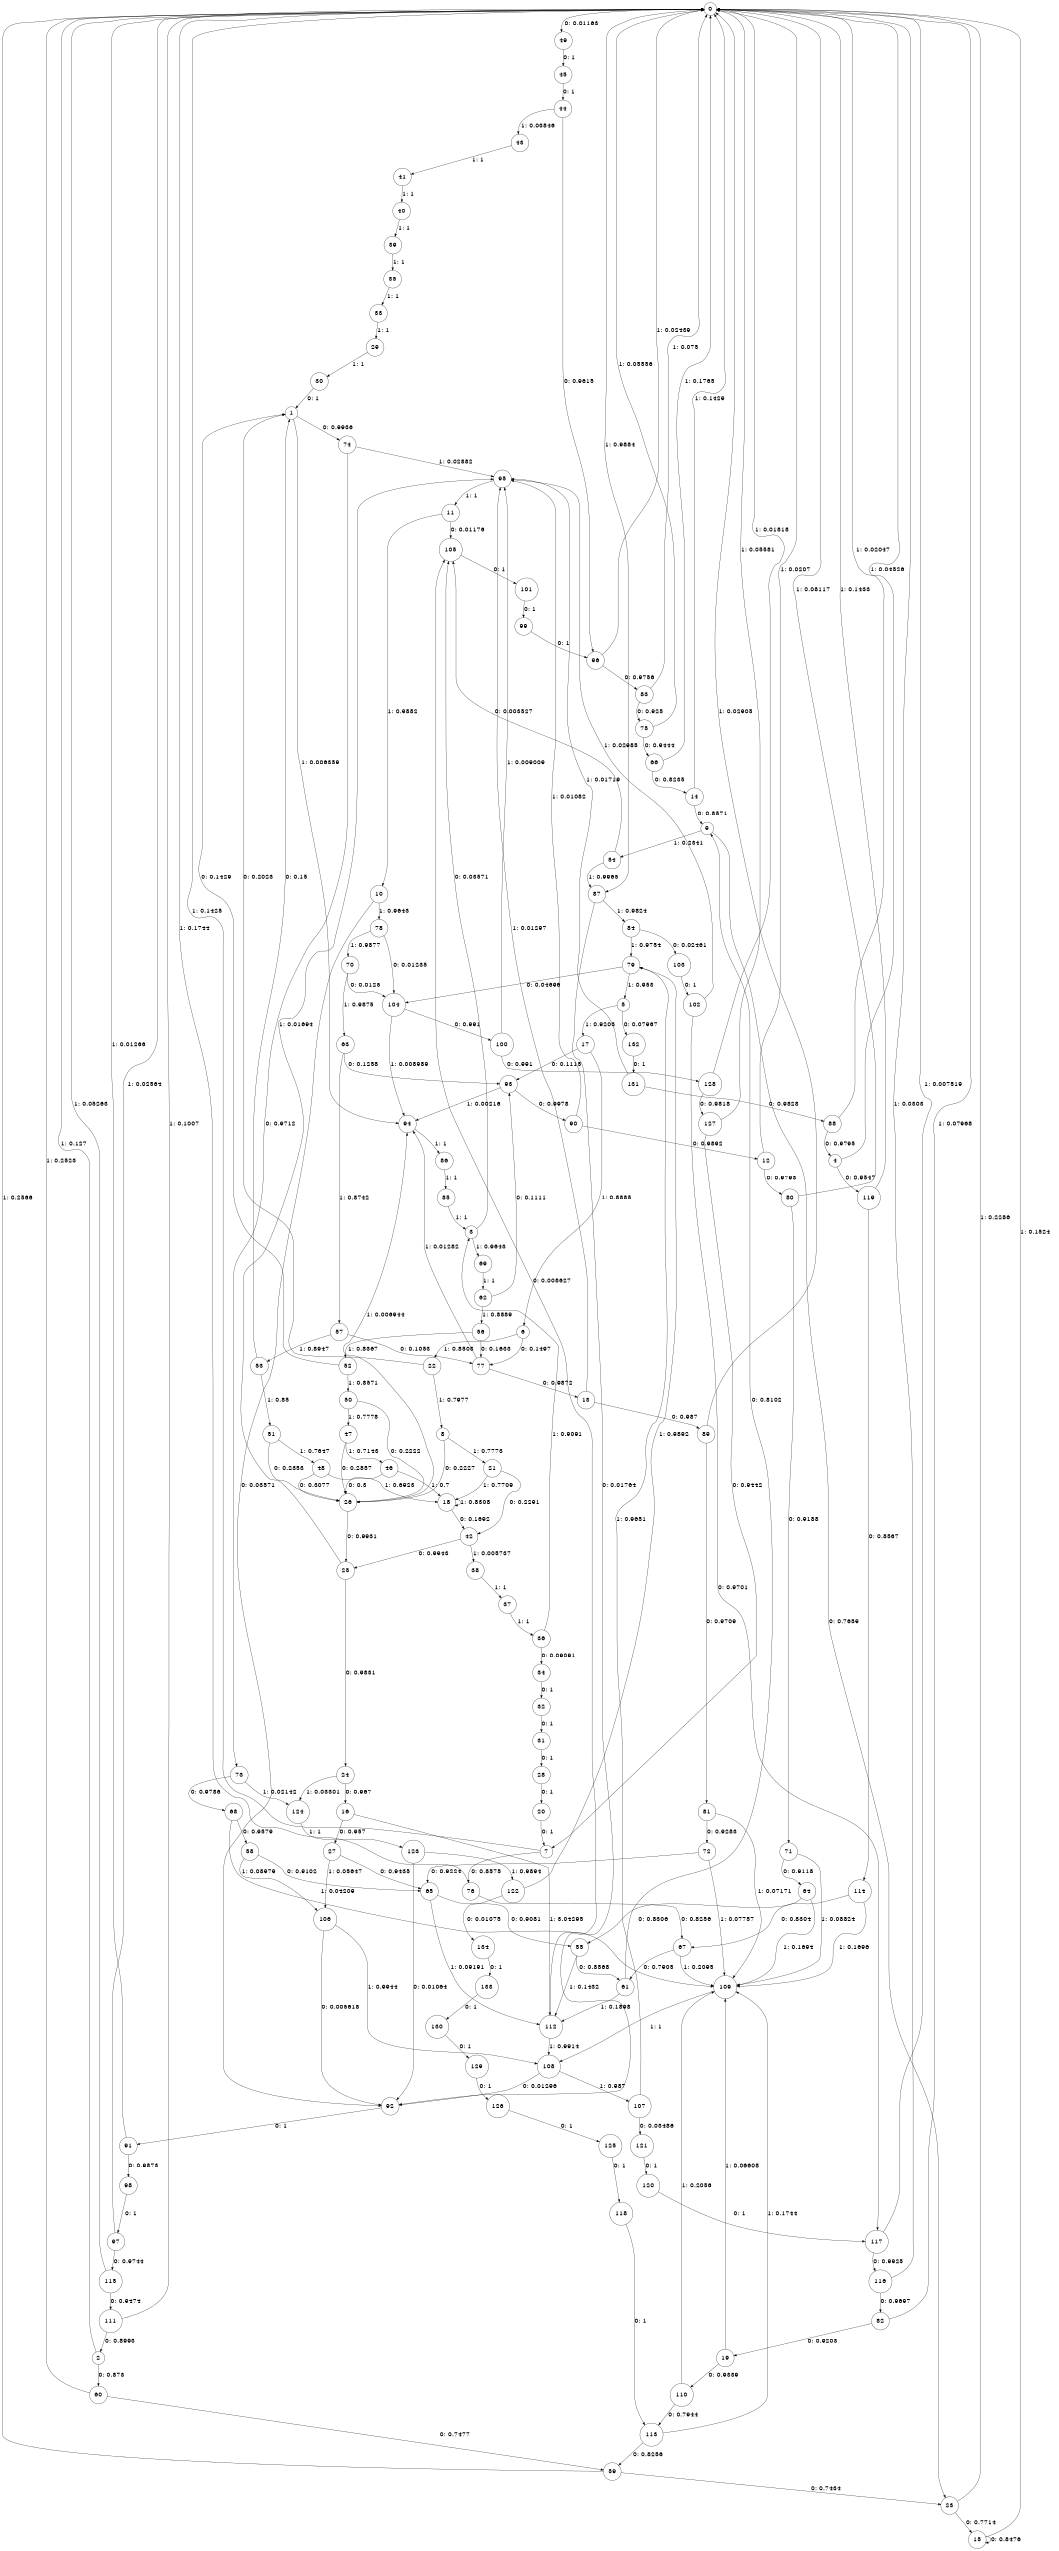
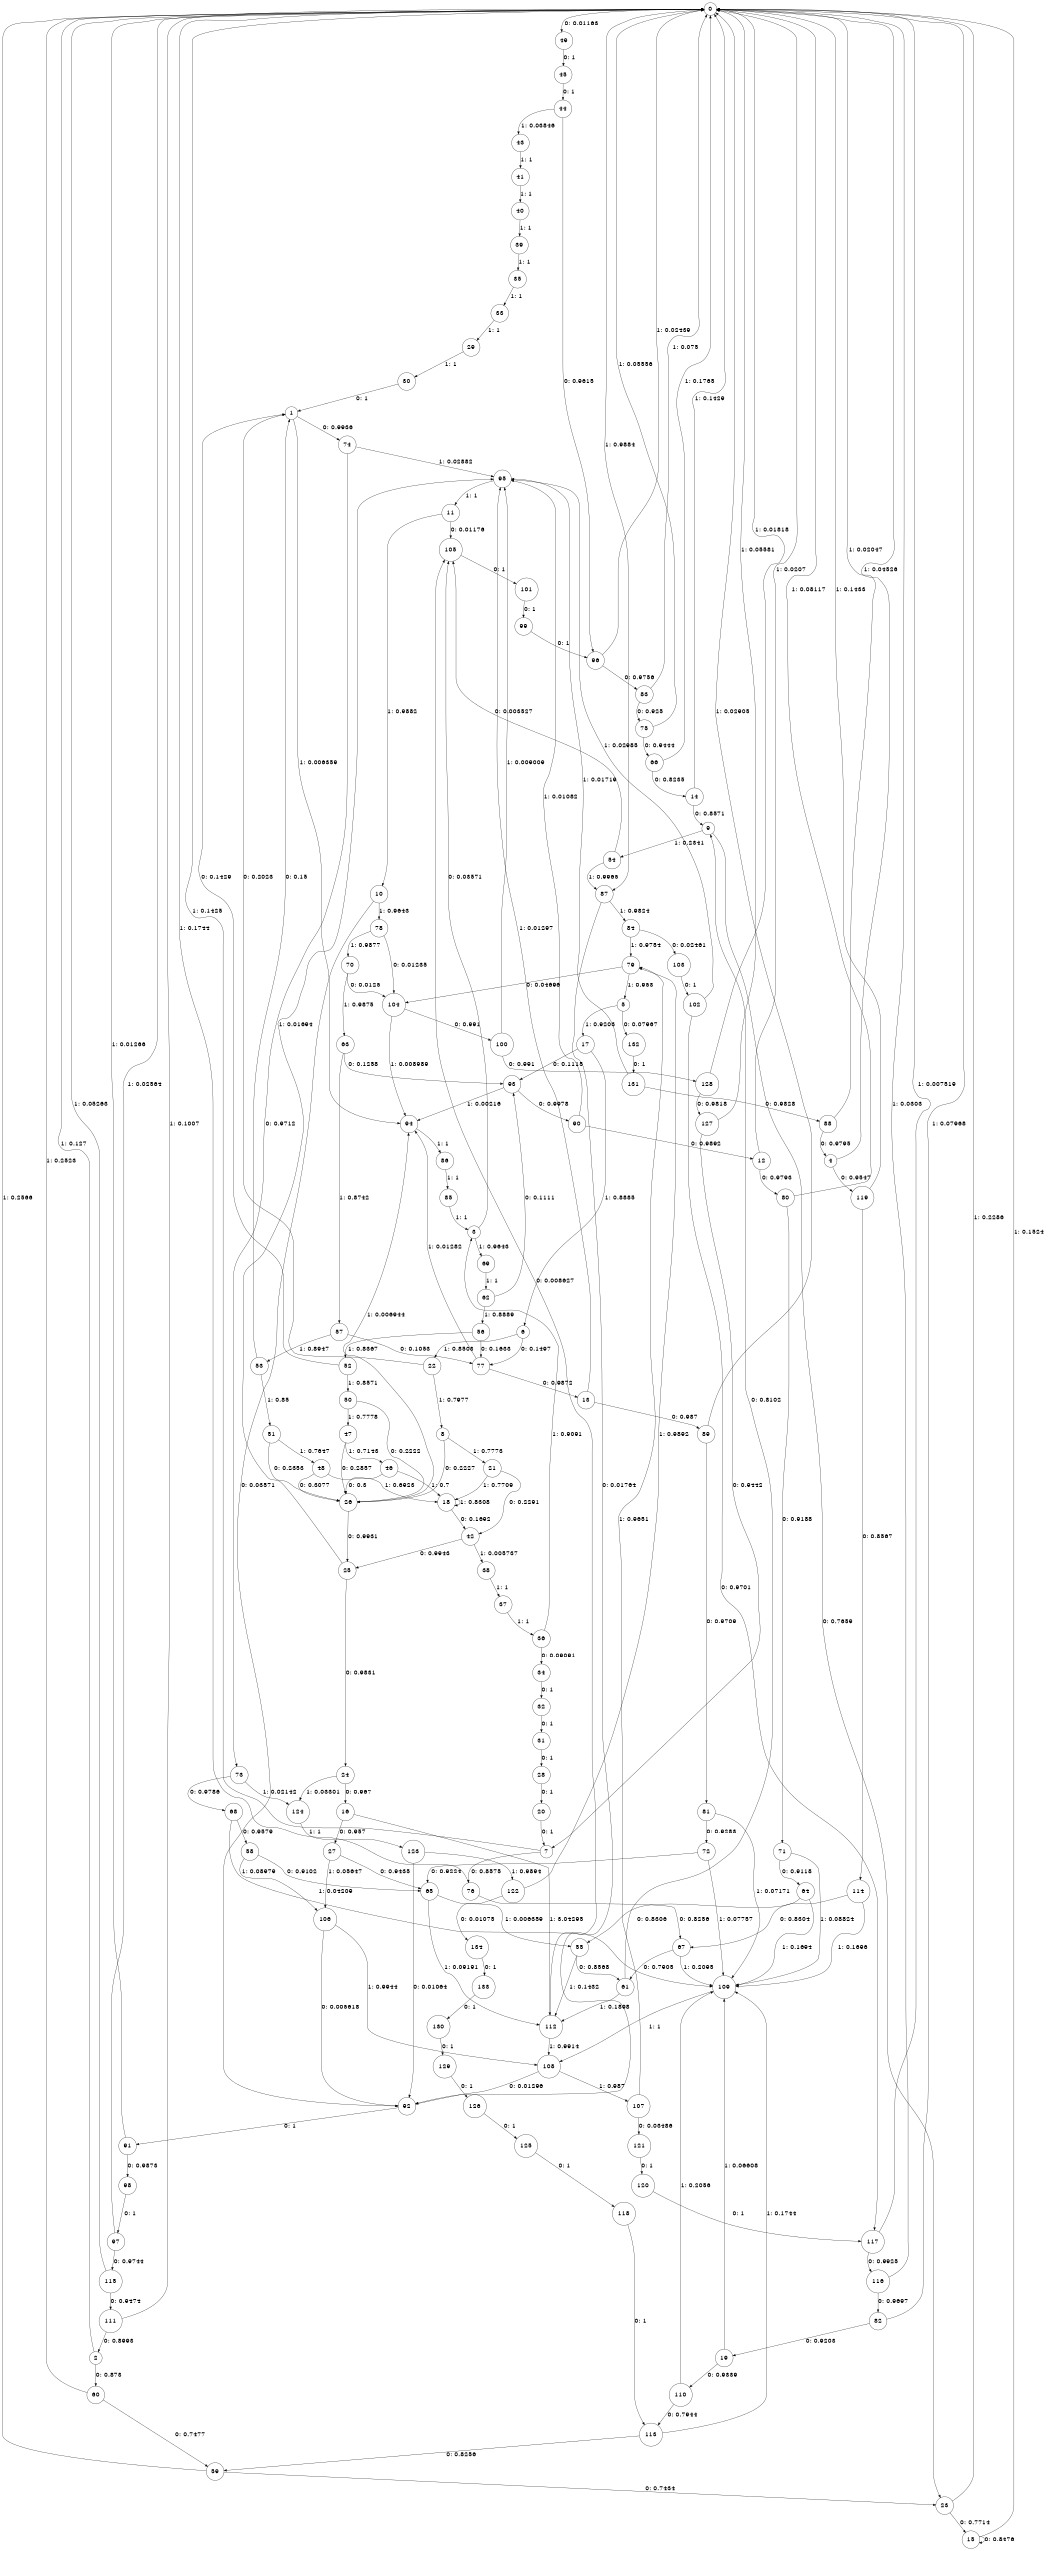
  digraph {
    node [fontsize=24 shape=circle]
    edge [fontsize=24]
    0
    49
    87
    45
    92
    84
    44
    91
    79
    103
    1
    74
    94
    95
    73
    86
    11
    124
    68
    85
    2
    60
    59
    23
    3
    105
    69
    101
    62
    99
    93
    56
    4
    119
    114
    67
    109
    5
    132
    17
    131
    6
    88
    77
    22
    90
    13
    8
    89
    26
    21
    7
    76
    61
    25
    18
    42
    24
    38
    9
    54
    15
    10
    78
    70
    104
    98
    63
    100
    12
    80
    71
    64
    81
    72
    14
    16
    27
    112
    65
    106
    108
    55
    107
    37
    19
    110
    113
    20
    123
    122
    28
    29
    30
    31
    32
    33
    34
    35
    36
    39
    40
    41
    43
    96
    83
    75
    46
    47
    48
    50
    51
    52
    53
    57
    58
    66
    128
    82
    102
    117
    97
    115
    111
    127
    116
    121
    120
    118
    134
    133
    130
    125
    126
    129
    0 -> 49 [label="0: 0.01163  "]
    0 -> 87 [label="1: 0.9884   "]
    49 -> 45 [label="0: 1        "]
    87 -> 92 [label="0: 0.01764  "]
    87 -> 84 [label="1: 0.9824   "]
    45 -> 44 [label="0: 1        "]
    92 -> 91 [label="0: 1        "]
    84 -> 79 [label="1: 0.9754   "]
    84 -> 103 [label="0: 0.02461  "]
    44 -> 43 [label="1: 0.03846  "]
    44 -> 96 [label="0: 0.9615   "]
    91 -> 0 [label="1: 0.01266  "]
    91 -> 98 [label="0: 0.9873   "]
    79 -> 5 [label="1: 0.953    "]
    79 -> 104 [label="0: 0.04696  "]
    103 -> 102 [label="0: 1        "]
    1 -> 74 [label="0: 0.9936   "]
    1 -> 94 [label="1: 0.006359  "]
    74 -> 95 [label="1: 0.02882  "]
    74 -> 73 [label="0: 0.9712   "]
    94 -> 86 [label="1: 1        "]
    95 -> 11 [label="1: 1        "]
    73 -> 124 [label="1: 0.02142  "]
    73 -> 68 [label="0: 0.9786   "]
    86 -> 85 [label="1: 1        "]
    11 -> 105 [label="0: 0.01176  "]
    11 -> 10 [label="1: 0.9882   "]
    124 -> 123 [label="1: 1        "]
    68 -> 109 [label="1: 0.04209  "]
    68 -> 58 [label="0: 0.9579   "]
    85 -> 3 [label="1: 1        "]
    2 -> 0 [label="1: 0.127    "]
    2 -> 60 [label="0: 0.873    "]
    60 -> 0 [label="1: 0.2523   "]
    60 -> 59 [label="0: 0.7477   "]
    59 -> 0 [label="1: 0.2566   "]
    59 -> 23 [label="0: 0.7434   "]
    23 -> 0 [label="1: 0.2286   "]
    23 -> 15 [label="0: 0.7714   "]
    3 -> 105 [label="0: 0.03571  "]
    3 -> 69 [label="1: 0.9643   "]
    105 -> 101 [label="0: 1        "]
    69 -> 62 [label="1: 1        "]
    101 -> 99 [label="0: 1        "]
    62 -> 93 [label="0: 0.1111   "]
    62 -> 56 [label="1: 0.8889   "]
    99 -> 96 [label="0: 1        "]
    93 -> 94 [label="1: 0.00216  "]
    93 -> 90 [label="0: 0.9978   "]
    56 -> 77 [label="0: 0.1633   "]
    56 -> 52 [label="1: 0.8367   "]
    4 -> 0 [label="1: 0.04526  "]
    4 -> 119 [label="0: 0.9547   "]
    119 -> 0 [label="1: 0.1433   "]
    119 -> 114 [label="0: 0.8567   "]
    114 -> 67 [label="0: 0.8304   "]
    114 -> 109 [label="1: 0.1696   "]
    67 -> 109 [label="1: 0.2095   "]
    67 -> 61 [label="0: 0.7905   "]
    109 -> 108 [label="1: 1        "]
    5 -> 132 [label="0: 0.07967  "]
    5 -> 17 [label="1: 0.9203   "]
    132 -> 131 [label="0: 1        "]
    17 -> 93 [label="0: 0.1115   "]
    17 -> 6 [label="1: 0.8885   "]
    131 -> 95 [label="1: 0.01719  "]
    131 -> 88 [label="0: 0.9828   "]
    6 -> 77 [label="0: 0.1497   "]
    6 -> 22 [label="1: 0.8503   "]
    88 -> 0 [label="1: 0.02047  "]
    88 -> 4 [label="0: 0.9795   "]
    77 -> 94 [label="1: 0.01282  "]
    77 -> 13 [label="0: 0.9872   "]
    22 -> 1 [label="0: 0.2023   "]
    22 -> 8 [label="1: 0.7977   "]
    90 -> 95 [label="1: 0.01082  "]
    90 -> 12 [label="0: 0.9892   "]
    13 -> 95 [label="1: 0.01297  "]
    13 -> 89 [label="0: 0.987    "]
    8 -> 26 [label="0: 0.2227   "]
    8 -> 21 [label="1: 0.7773   "]
    89 -> 0 [label="1: 0.02905  "]
    89 -> 81 [label="0: 0.9709   "]
    26 -> 94 [label="1: 0.006944  "]
    26 -> 25 [label="0: 0.9931   "]
    21 -> 18 [label="1: 0.7709   "]
    21 -> 42 [label="0: 0.2291   "]
    7 -> 0 [label="1: 0.1425   "]
    7 -> 76 [label="0: 0.8575   "]
    76 -> 0 [label="1: 0.1744   "]
    76 -> 67 [label="0: 0.8256   "]
    61 -> 9 [label="0: 0.8102   "]
    61 -> 112 [label="1: 0.1898   "]
    25 -> 95 [label="1: 0.01694  "]
    25 -> 24 [label="0: 0.9831   "]
    18 -> 18 [label="1: 0.8308   "]
    18 -> 42 [label="0: 0.1692   "]
    42 -> 25 [label="0: 0.9943   "]
    42 -> 38 [label="1: 0.005737  "]
    24 -> 124 [label="1: 0.03301  "]
    24 -> 16 [label="0: 0.967    "]
    38 -> 37 [label="1: 1        "]
    9 -> 23 [label="0: 0.7659   "]
    9 -> 54 [label="1: 0.2341   "]
    54 -> 87 [label="1: 0.9965   "]
    54 -> 105 [label="0: 0.003527  "]
    15 -> 0 [label="1: 0.1524   "]
    15 -> 15 [label="0: 0.8476   "]
    10 -> 92 [label="0: 0.03571  "]
    10 -> 78 [label="1: 0.9643   "]
    78 -> 70 [label="1: 0.9877   "]
    78 -> 104 [label="0: 0.01235  "]
    70 -> 104 [label="0: 0.0125   "]
    70 -> 63 [label="1: 0.9875   "]
    104 -> 94 [label="1: 0.008989  "]
    104 -> 100 [label="0: 0.991    "]
    98 -> 97 [label="0: 1        "]
    63 -> 93 [label="0: 0.1258   "]
    63 -> 57 [label="1: 0.8742   "]
    100 -> 95 [label="1: 0.009009  "]
    100 -> 128 [label="0: 0.991    "]
    12 -> 0 [label="1: 0.0207   "]
    12 -> 80 [label="0: 0.9793   "]
    80 -> 0 [label="1: 0.08117  "]
    80 -> 71 [label="0: 0.9188   "]
    71 -> 109 [label="1: 0.08824  "]
    71 -> 64 [label="0: 0.9118   "]
    64 -> 109 [label="1: 0.1694   "]
    64 -> 55 [label="0: 0.8306   "]
    81 -> 109 [label="1: 0.07171  "]
    81 -> 72 [label="0: 0.9283   "]
    72 -> 109 [label="1: 0.07757  "]
    72 -> 65 [label="0: 0.9224   "]
    14 -> 0 [label="1: 0.1429   "]
    14 -> 9 [label="0: 0.8571   "]
    16 -> 27 [label="0: 0.957    "]
    16 -> 112 [label="1: 3.04295  "]
    27 -> 65 [label="0: 0.9435   "]
    27 -> 106 [label="1: 0.05647  "]
    112 -> 105 [label="0: 0.008627  "]
    112 -> 108 [label="1: 0.9914   "]
    65 -> 112 [label="1: 0.09191  "]
-   65 -> 55 [label="0: 0.9081   "]
+   65 -> 55 [label="1: 0.006359  "]
    106 -> 92 [label="0: 0.005618  "]
    106 -> 108 [label="1: 0.9944   "]
    108 -> 92 [label="0: 0.01296  "]
    108 -> 107 [label="1: 0.987    "]
    55 -> 61 [label="0: 0.8568   "]
    55 -> 112 [label="1: 0.1432   "]
    107 -> 79 [label="1: 0.9651   "]
    107 -> 121 [label="0: 0.03486  "]
    37 -> 36 [label="1: 1        "]
    19 -> 109 [label="1: 0.06608  "]
    19 -> 110 [label="0: 0.9339   "]
    110 -> 109 [label="1: 0.2056   "]
    110 -> 113 [label="0: 0.7944   "]
    113 -> 59 [label="0: 0.8256   "]
    113 -> 109 [label="1: 0.1744   "]
    20 -> 7 [label="0: 1        "]
    123 -> 92 [label="0: 0.01064  "]
    123 -> 122 [label="1: 0.9894   "]
    122 -> 79 [label="1: 0.9892   "]
    122 -> 134 [label="0: 0.01075  "]
    28 -> 20 [label="0: 1        "]
    29 -> 30 [label="1: 1        "]
    30 -> 1 [label="0: 1        "]
    31 -> 28 [label="0: 1        "]
    32 -> 31 [label="0: 1        "]
    33 -> 29 [label="1: 1        "]
    34 -> 32 [label="0: 1        "]
    35 -> 33 [label="1: 1        "]
    36 -> 3 [label="1: 0.9091   "]
    36 -> 34 [label="0: 0.09091  "]
    39 -> 35 [label="1: 1        "]
    40 -> 39 [label="1: 1        "]
    41 -> 40 [label="1: 1        "]
    43 -> 41 [label="1: 1        "]
    96 -> 0 [label="1: 0.02439  "]
    96 -> 83 [label="0: 0.9756   "]
    83 -> 0 [label="1: 0.075    "]
    83 -> 75 [label="0: 0.925    "]
    75 -> 0 [label="1: 0.05556  "]
    75 -> 66 [label="0: 0.9444   "]
    46 -> 26 [label="0: 0.3      "]
    46 -> 18 [label="1: 0.7      "]
    47 -> 26 [label="0: 0.2857   "]
    47 -> 46 [label="1: 0.7143   "]
    48 -> 26 [label="0: 0.3077   "]
    48 -> 18 [label="1: 0.6923   "]
    50 -> 26 [label="0: 0.2222   "]
    50 -> 47 [label="1: 0.7778   "]
    51 -> 26 [label="0: 0.2353   "]
    51 -> 48 [label="1: 0.7647   "]
    52 -> 1 [label="0: 0.1429   "]
    52 -> 50 [label="1: 0.8571   "]
    53 -> 1 [label="0: 0.15     "]
    53 -> 51 [label="1: 0.85     "]
    57 -> 77 [label="0: 0.1053   "]
    57 -> 53 [label="1: 0.8947   "]
    58 -> 65 [label="0: 0.9102   "]
    58 -> 106 [label="1: 0.08979  "]
    66 -> 0 [label="1: 0.1765   "]
    66 -> 14 [label="0: 0.8235   "]
    128 -> 0 [label="1: 0.01818  "]
    128 -> 127 [label="0: 0.9818   "]
    82 -> 0 [label="1: 0.07968  "]
    82 -> 19 [label="0: 0.9203   "]
    102 -> 95 [label="1: 0.02985  "]
    102 -> 117 [label="0: 0.9701   "]
    117 -> 0 [label="1: 0.007519  "]
    117 -> 116 [label="0: 0.9925   "]
    97 -> 0 [label="1: 0.02564  "]
    97 -> 115 [label="0: 0.9744   "]
    115 -> 0 [label="1: 0.05263  "]
    115 -> 111 [label="0: 0.9474   "]
    111 -> 0 [label="1: 0.1007   "]
    111 -> 2 [label="0: 0.8993   "]
    127 -> 0 [label="1: 0.05581  "]
    127 -> 7 [label="0: 0.9442   "]
    116 -> 0 [label="1: 0.0303   "]
    116 -> 82 [label="0: 0.9697   "]
    121 -> 120 [label="0: 1        "]
    120 -> 117 [label="0: 1        "]
    118 -> 113 [label="0: 1        "]
    134 -> 133 [label="0: 1        "]
    133 -> 130 [label="0: 1        "]
    130 -> 129 [label="0: 1        "]
    125 -> 118 [label="0: 1        "]
    126 -> 125 [label="0: 1        "]
    129 -> 126 [label="0: 1        "]
  }
